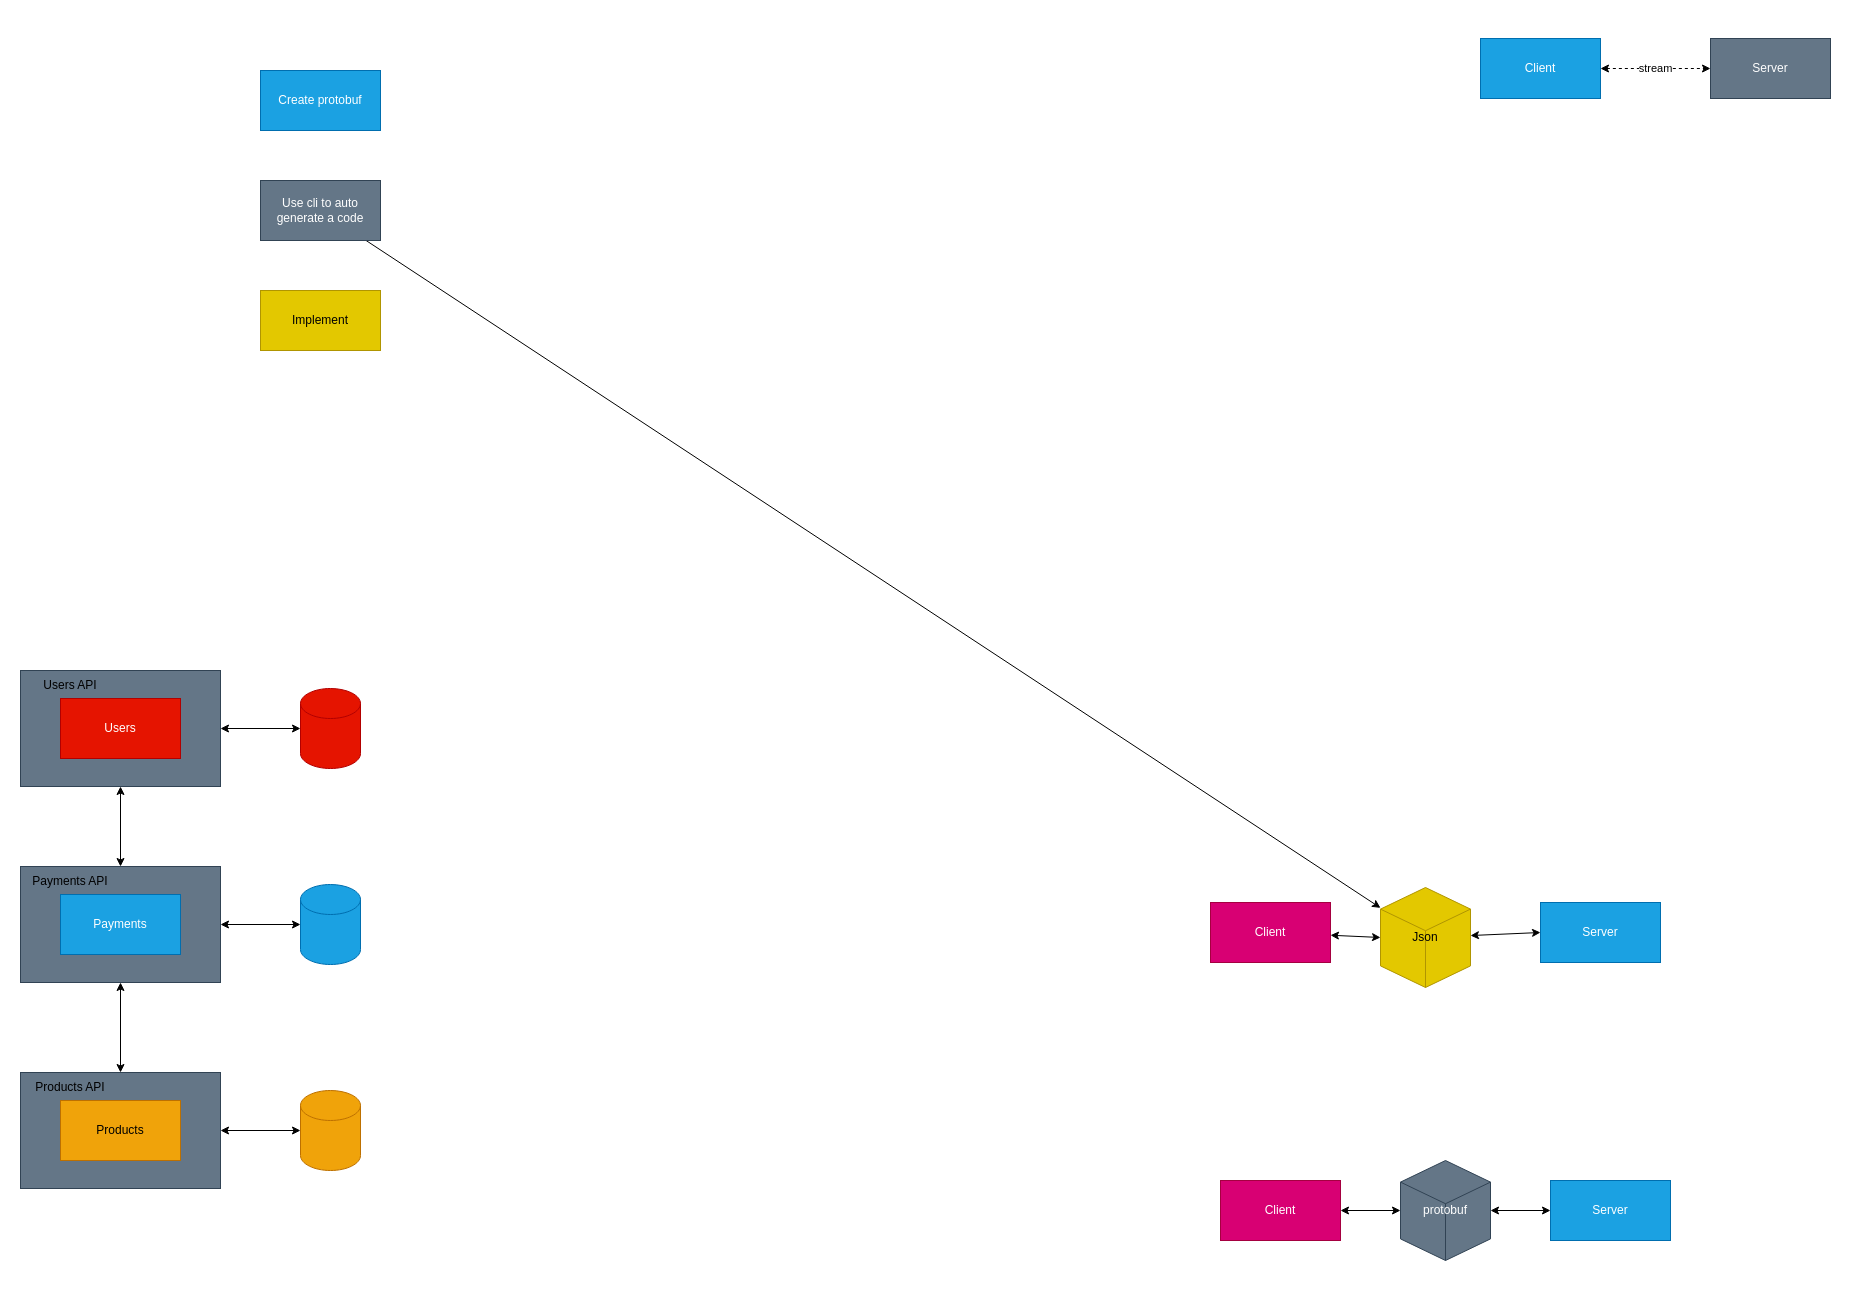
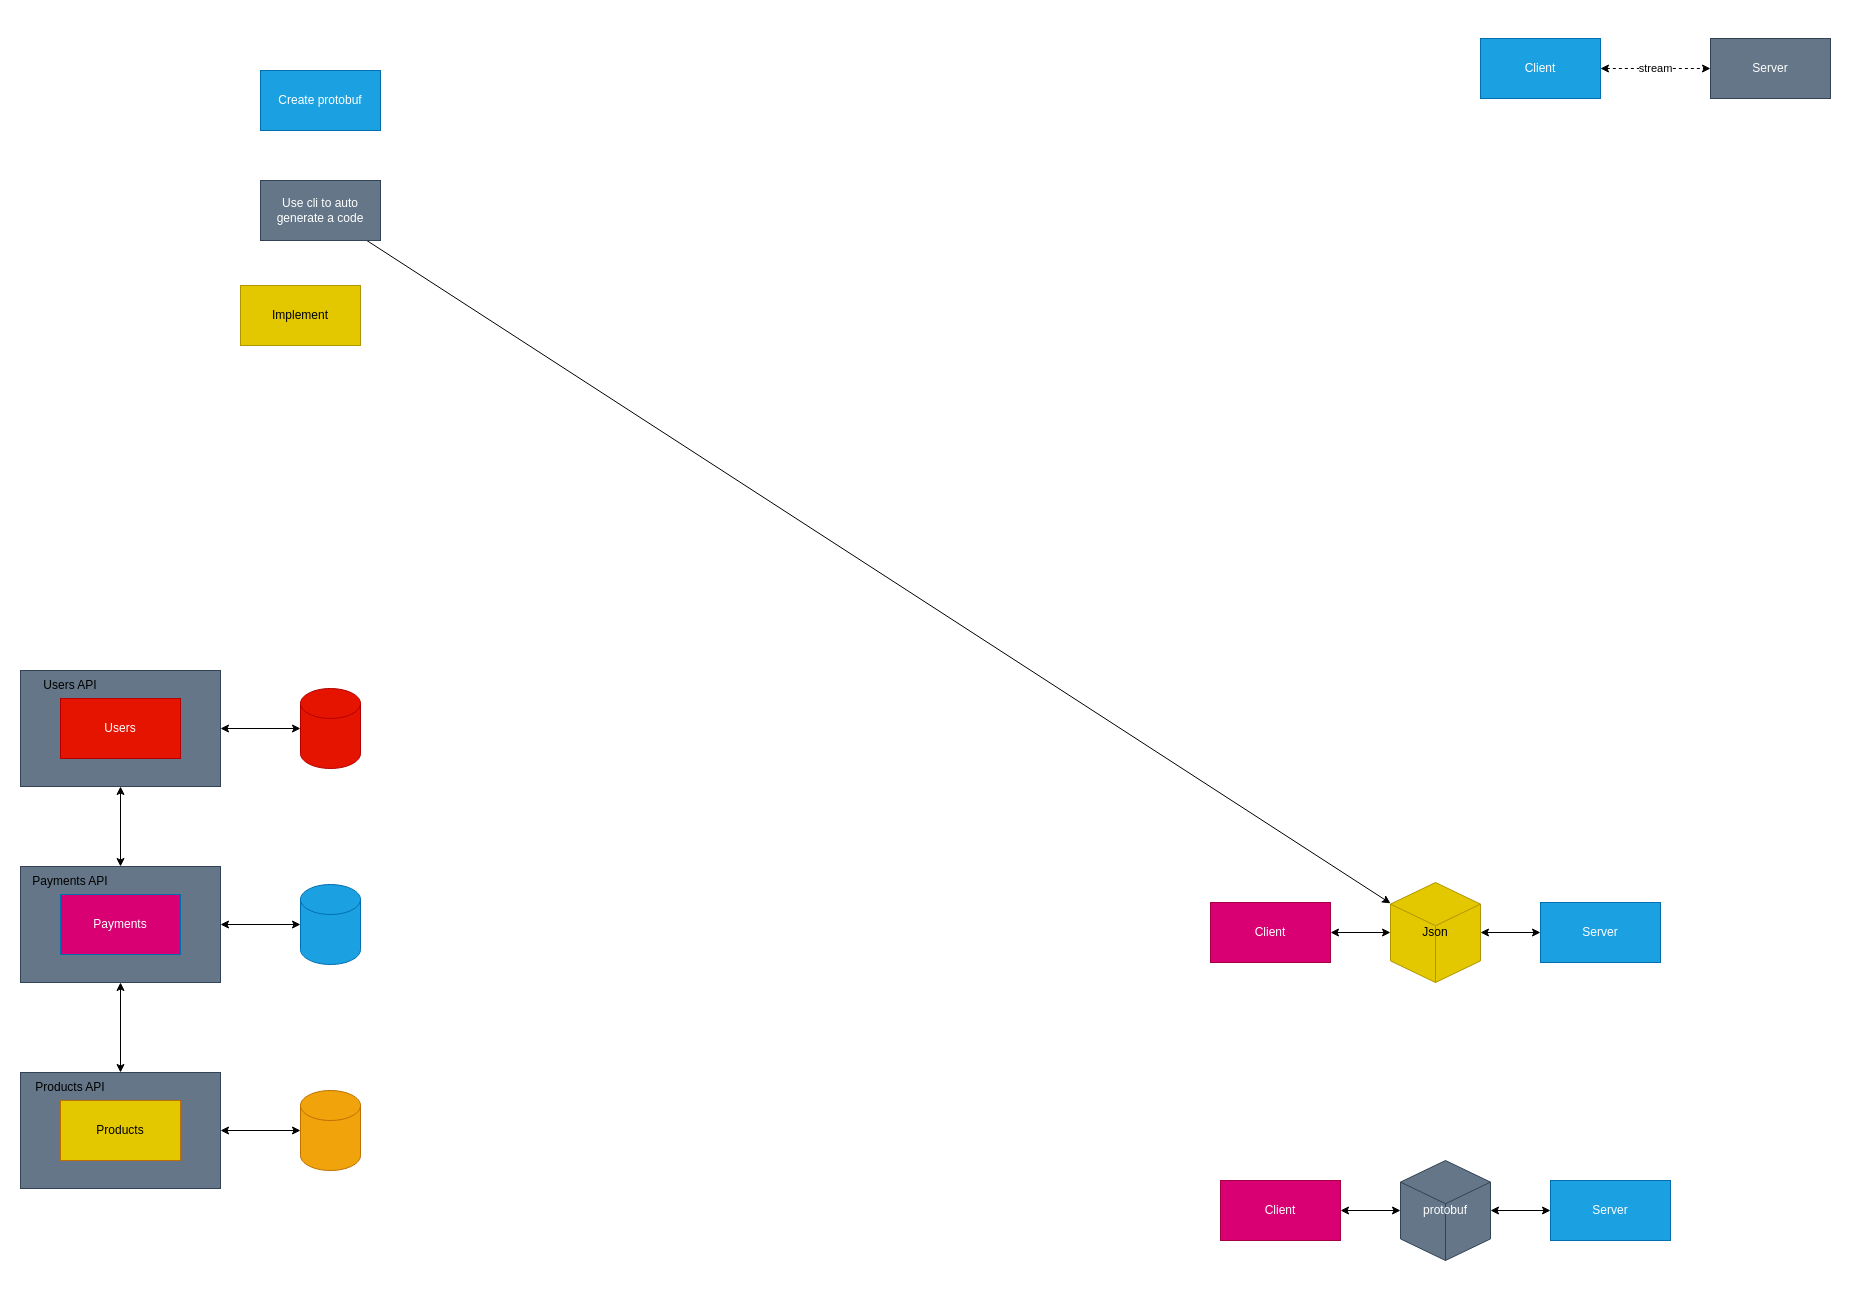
  <mxCell id="0" />
  <mxCell id="1" parent="0" />
  <mxCell id="2" style="edgeStyle=none;html=1;entryX=0;entryY=0.5;entryDx=0;entryDy=0;entryPerimeter=0;startArrow=classic;startFill=1;" parent="1" source="3" target="18" edge="1"><mxGeometry relative="1" as="geometry" /></mxCell>
  <mxCell id="3" value="" style="rounded=0;whiteSpace=wrap;html=1;fillColor=#647687;fontColor=#ffffff;strokeColor=#314354;" parent="1" vertex="1"><mxGeometry x="20" y="1072" width="200" height="116" as="geometry" /></mxCell>
  <mxCell id="4" style="edgeStyle=none;html=1;exitX=1;exitY=0.5;exitDx=0;exitDy=0;entryX=0;entryY=0.5;entryDx=0;entryDy=0;entryPerimeter=0;startArrow=classic;startFill=1;" parent="1" source="6" target="17" edge="1"><mxGeometry relative="1" as="geometry" /></mxCell>
  <mxCell id="5" style="edgeStyle=none;html=1;entryX=1;entryY=0;entryDx=0;entryDy=0;startArrow=classic;startFill=1;" parent="1" source="6" target="15" edge="1"><mxGeometry relative="1" as="geometry" /></mxCell>
  <mxCell id="6" value="" style="rounded=0;whiteSpace=wrap;html=1;fillColor=#647687;fontColor=#ffffff;strokeColor=#314354;" parent="1" vertex="1"><mxGeometry x="20" y="866" width="200" height="116" as="geometry" /></mxCell>
  <mxCell id="7" style="edgeStyle=none;html=1;entryX=0;entryY=0.5;entryDx=0;entryDy=0;entryPerimeter=0;startArrow=classic;startFill=1;" parent="1" source="9" target="16" edge="1"><mxGeometry relative="1" as="geometry" /></mxCell>
  <mxCell id="8" style="edgeStyle=none;html=1;entryX=1;entryY=0;entryDx=0;entryDy=0;startArrow=classic;startFill=1;" parent="1" source="9" target="14" edge="1"><mxGeometry relative="1" as="geometry" /></mxCell>
  <mxCell id="9" value="" style="rounded=0;whiteSpace=wrap;html=1;fillColor=#647687;fontColor=#ffffff;strokeColor=#314354;" parent="1" vertex="1"><mxGeometry x="20" y="670" width="200" height="116" as="geometry" /></mxCell>
- <mxCell id="10" value="Products" style="rounded=0;whiteSpace=wrap;html=1;fillColor=#f0a30a;fontColor=#000000;strokeColor=#BD7000;" parent="1" vertex="1"><mxGeometry x="60" y="1100" width="120" height="60" as="geometry" /></mxCell>
+ <mxCell id="10" value="Products" style="rounded=0;whiteSpace=wrap;html=1;fillColor=#e3c800;fontColor=#000000;strokeColor=#BD7000;" parent="1" vertex="1"><mxGeometry x="60" y="1100" width="120" height="60" as="geometry" /></mxCell>
  <mxCell id="11" value="Users" style="rounded=0;whiteSpace=wrap;html=1;fillColor=#e51400;fontColor=#ffffff;strokeColor=#B20000;" parent="1" vertex="1"><mxGeometry x="60" y="698" width="120" height="60" as="geometry" /></mxCell>
- <mxCell id="12" value="Payments" style="rounded=0;whiteSpace=wrap;html=1;fillColor=#1ba1e2;fontColor=#ffffff;strokeColor=#006EAF;" parent="1" vertex="1"><mxGeometry x="60" y="894" width="120" height="60" as="geometry" /></mxCell>
+ <mxCell id="12" value="Payments" style="rounded=0;whiteSpace=wrap;html=1;fillColor=#d80073;fontColor=#ffffff;strokeColor=#006EAF;" parent="1" vertex="1"><mxGeometry x="60" y="894" width="120" height="60" as="geometry" /></mxCell>
  <mxCell id="13" value="Users API" style="text;html=1;strokeColor=none;fillColor=none;align=center;verticalAlign=middle;whiteSpace=wrap;rounded=0;" parent="1" vertex="1"><mxGeometry x="20" y="670" width="100" height="30" as="geometry" /></mxCell>
  <mxCell id="14" value="Payments API" style="text;html=1;strokeColor=none;fillColor=none;align=center;verticalAlign=middle;whiteSpace=wrap;rounded=0;" parent="1" vertex="1"><mxGeometry x="20" y="866" width="100" height="30" as="geometry" /></mxCell>
  <mxCell id="15" value="Products API" style="text;html=1;strokeColor=none;fillColor=none;align=center;verticalAlign=middle;whiteSpace=wrap;rounded=0;" parent="1" vertex="1"><mxGeometry x="20" y="1072" width="100" height="30" as="geometry" /></mxCell>
  <mxCell id="16" value="" style="shape=cylinder3;whiteSpace=wrap;html=1;boundedLbl=1;backgroundOutline=1;size=15;fillColor=#e51400;fontColor=#ffffff;strokeColor=#B20000;" parent="1" vertex="1"><mxGeometry x="300" y="688" width="60" height="80" as="geometry" /></mxCell>
  <mxCell id="17" value="" style="shape=cylinder3;whiteSpace=wrap;html=1;boundedLbl=1;backgroundOutline=1;size=15;fillColor=#1ba1e2;fontColor=#ffffff;strokeColor=#006EAF;" parent="1" vertex="1"><mxGeometry x="300" y="884" width="60" height="80" as="geometry" /></mxCell>
  <mxCell id="18" value="" style="shape=cylinder3;whiteSpace=wrap;html=1;boundedLbl=1;backgroundOutline=1;size=15;fillColor=#f0a30a;fontColor=#000000;strokeColor=#BD7000;" parent="1" vertex="1"><mxGeometry x="300" y="1090" width="60" height="80" as="geometry" /></mxCell>
  <mxCell id="19" style="edgeStyle=none;html=1;entryX=0;entryY=0.5;entryDx=0;entryDy=0;entryPerimeter=0;startArrow=classic;startFill=1;" parent="1" source="20" target="23" edge="1"><mxGeometry relative="1" as="geometry" /></mxCell>
  <mxCell id="20" value="Client" style="rounded=0;whiteSpace=wrap;html=1;fillColor=#d80073;fontColor=#ffffff;strokeColor=#A50040;" parent="1" vertex="1"><mxGeometry x="1210" y="902" width="120" height="60" as="geometry" /></mxCell>
  <mxCell id="21" value="Server" style="rounded=0;whiteSpace=wrap;html=1;fillColor=#1ba1e2;fontColor=#ffffff;strokeColor=#006EAF;" parent="1" vertex="1"><mxGeometry x="1540" y="902" width="120" height="60" as="geometry" /></mxCell>
  <mxCell id="22" style="edgeStyle=none;html=1;entryX=0;entryY=0.5;entryDx=0;entryDy=0;startArrow=classic;startFill=1;" parent="1" source="23" target="21" edge="1"><mxGeometry relative="1" as="geometry" /></mxCell>
- <mxCell id="23" value="Json" style="html=1;whiteSpace=wrap;shape=isoCube2;backgroundOutline=1;isoAngle=15;fillColor=#e3c800;fontColor=#000000;strokeColor=#B09500;" parent="1" vertex="1"><mxGeometry x="1380" y="887" width="90" height="100" as="geometry" /></mxCell>
+ <mxCell id="23" value="Json" style="html=1;whiteSpace=wrap;shape=isoCube2;backgroundOutline=1;isoAngle=15;fillColor=#e3c800;fontColor=#000000;strokeColor=#B09500;" parent="1" vertex="1"><mxGeometry x="1390" y="882" width="90" height="100" as="geometry" /></mxCell>
  <mxCell id="24" style="edgeStyle=none;html=1;entryX=0;entryY=0.5;entryDx=0;entryDy=0;entryPerimeter=0;startArrow=classic;startFill=1;" parent="1" source="25" target="28" edge="1"><mxGeometry relative="1" as="geometry" /></mxCell>
  <mxCell id="25" value="Client" style="rounded=0;whiteSpace=wrap;html=1;fillColor=#d80073;fontColor=#ffffff;strokeColor=#A50040;" parent="1" vertex="1"><mxGeometry x="1220" y="1180" width="120" height="60" as="geometry" /></mxCell>
  <mxCell id="26" value="Server" style="rounded=0;whiteSpace=wrap;html=1;fillColor=#1ba1e2;fontColor=#ffffff;strokeColor=#006EAF;" parent="1" vertex="1"><mxGeometry x="1550" y="1180" width="120" height="60" as="geometry" /></mxCell>
  <mxCell id="27" style="edgeStyle=none;html=1;entryX=0;entryY=0.5;entryDx=0;entryDy=0;startArrow=classic;startFill=1;" parent="1" source="28" target="26" edge="1"><mxGeometry relative="1" as="geometry" /></mxCell>
  <mxCell id="28" value="protobuf" style="html=1;whiteSpace=wrap;shape=isoCube2;backgroundOutline=1;isoAngle=15;fillColor=#647687;fontColor=#ffffff;strokeColor=#314354;" parent="1" vertex="1"><mxGeometry x="1400" y="1160" width="90" height="100" as="geometry" /></mxCell>
  <mxCell id="29" value="" style="shape=image;verticalLabelPosition=bottom;labelBackgroundColor=#ffffff;verticalAlign=top;aspect=fixed;imageAspect=0;image=https://blog.basyskom.com/wp-content/uploads/2020/04/protobuf_google_developer.png;" parent="1" vertex="1"><mxGeometry x="1393.66" y="1210" width="102.68" height="78" as="geometry" /></mxCell>
  <mxCell id="30" value="Create protobuf" style="rounded=0;whiteSpace=wrap;html=1;fillColor=#1ba1e2;fontColor=#ffffff;strokeColor=#006EAF;" parent="1" vertex="1"><mxGeometry x="260" y="70" width="120" height="60" as="geometry" /></mxCell>
  <mxCell id="31" value="" style="shape=image;verticalLabelPosition=bottom;labelBackgroundColor=#ffffff;verticalAlign=top;aspect=fixed;imageAspect=0;image=https://blog.basyskom.com/wp-content/uploads/2020/04/protobuf_google_developer.png;" parent="1" vertex="1"><mxGeometry x="210" y="20" width="102.68" height="78" as="geometry" /></mxCell>
  <mxCell id="32" style="edgeStyle=none;html=1;startArrow=none;startFill=0;" parent="1" source="33" target="23" edge="1"><mxGeometry relative="1" as="geometry" /></mxCell>
  <mxCell id="33" value="Use cli to auto generate a code" style="rounded=0;whiteSpace=wrap;html=1;fillColor=#647687;fontColor=#ffffff;strokeColor=#314354;" parent="1" vertex="1"><mxGeometry x="260" y="180" width="120" height="60" as="geometry" /></mxCell>
- <mxCell id="34" value="Implement" style="rounded=0;whiteSpace=wrap;html=1;fillColor=#e3c800;fontColor=#000000;strokeColor=#B09500;" parent="1" vertex="1"><mxGeometry x="260" y="290" width="120" height="60" as="geometry" /></mxCell>
+ <mxCell id="34" value="Implement" style="rounded=0;whiteSpace=wrap;html=1;fillColor=#e3c800;fontColor=#000000;strokeColor=#B09500;" parent="1" vertex="1"><mxGeometry x="240" y="285" width="120" height="60" as="geometry" /></mxCell>
  <mxCell id="35" value="stream" style="edgeStyle=none;html=1;entryX=0;entryY=0.5;entryDx=0;entryDy=0;startArrow=classic;startFill=1;endArrow=classic;endFill=1;dashed=1;" edge="1" parent="1" source="36" target="37"><mxGeometry relative="1" as="geometry" /></mxCell>
  <mxCell id="36" value="Client" style="rounded=0;whiteSpace=wrap;html=1;fillColor=#1ba1e2;fontColor=#ffffff;strokeColor=#006EAF;" vertex="1" parent="1"><mxGeometry x="1480" y="38" width="120" height="60" as="geometry" /></mxCell>
  <mxCell id="37" value="Server" style="rounded=0;whiteSpace=wrap;html=1;fillColor=#647687;fontColor=#ffffff;strokeColor=#314354;" vertex="1" parent="1"><mxGeometry x="1710" y="38" width="120" height="60" as="geometry" /></mxCell>
